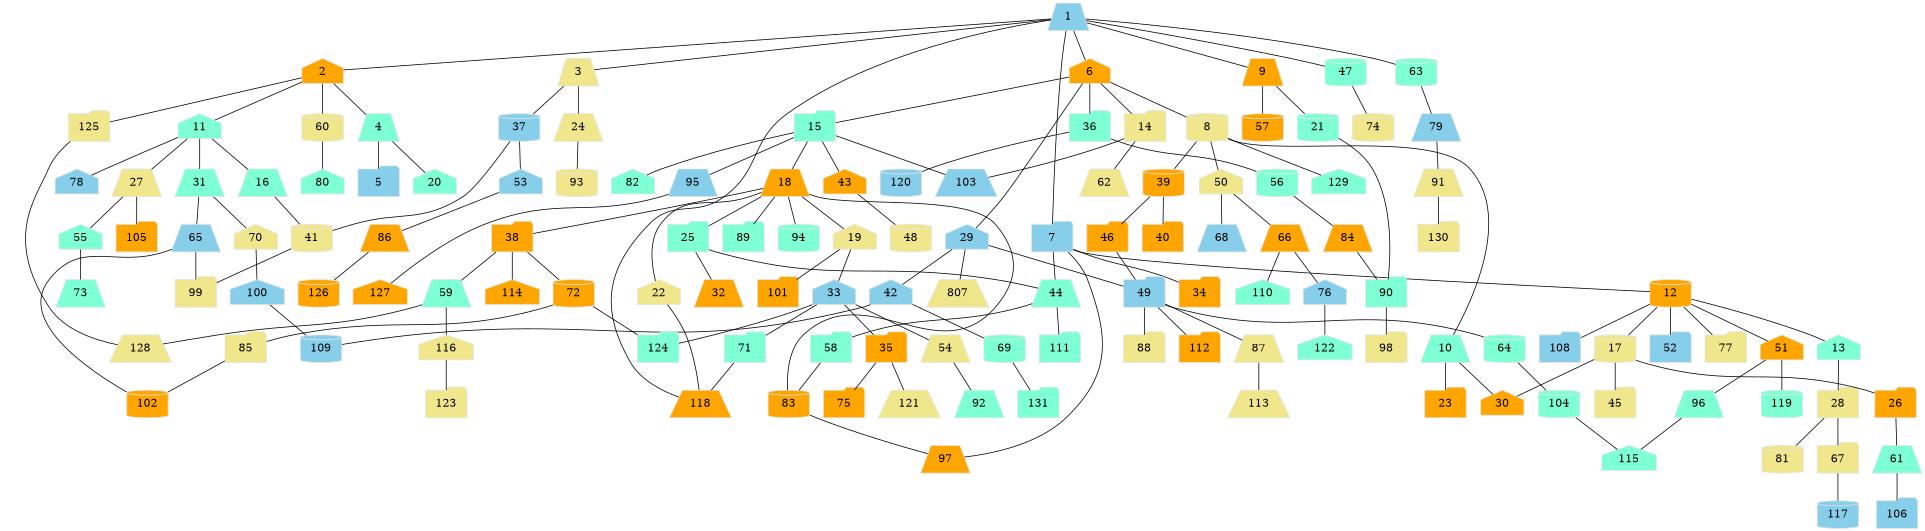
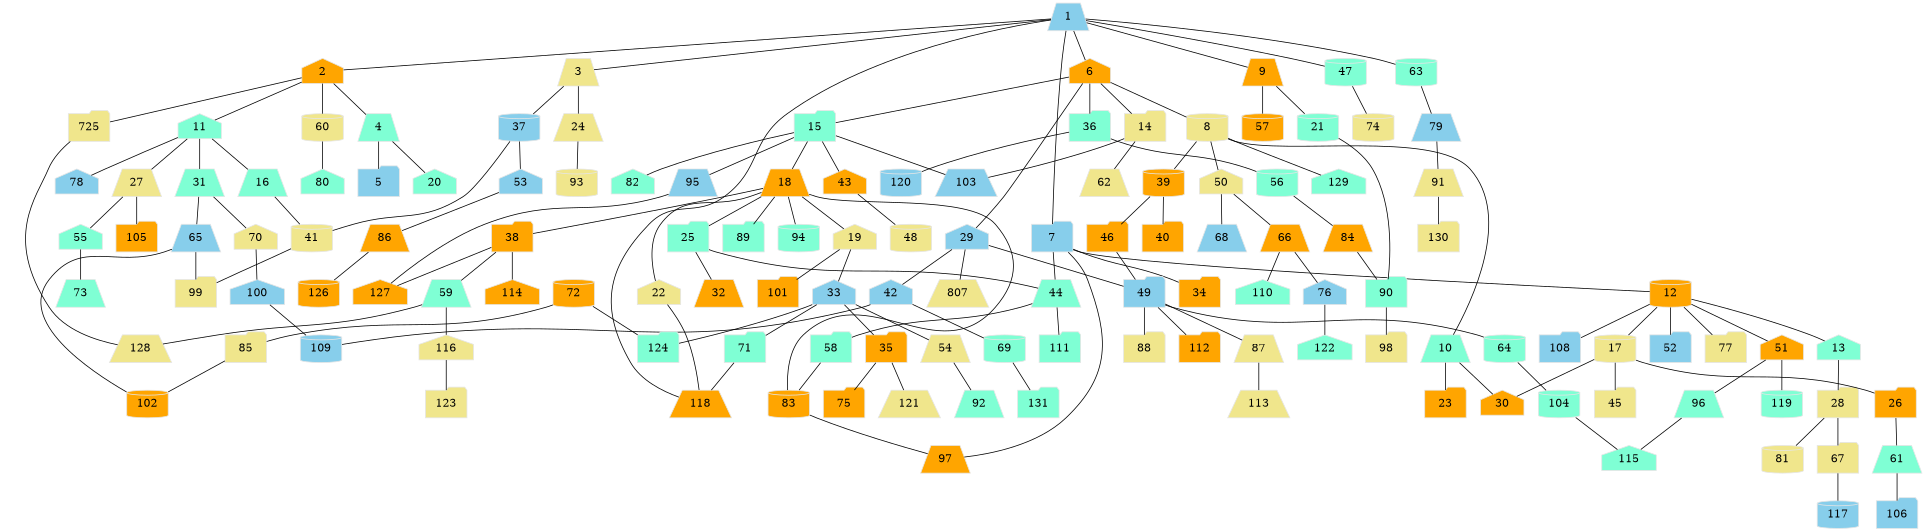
  graph {
    node [color=gray90 fillcolor=aquamarine shape=folder style=filled]
    1 [fillcolor=skyblue shape=trapezium]
    2 [fillcolor=orange shape=house]
    3 [fillcolor=khaki shape=trapezium]
    6 [fillcolor=orange shape=house]
    7 [fillcolor=skyblue]
    9 [fillcolor=orange shape=trapezium]
    47 [shape=cylinder]
    63 [shape=cylinder]
    118 [fillcolor=orange shape=trapezium]
    4 [shape=trapezium]
    11 [shape=house]
    60 [fillcolor=khaki shape=cylinder]
-   125 [fillcolor=khaki]
+   125 [fillcolor=khaki label=725]
    24 [fillcolor=khaki shape=trapezium]
    37 [fillcolor=skyblue shape=cylinder]
    8 [fillcolor=khaki shape=cylinder]
    14 [fillcolor=khaki]
    15
    29 [fillcolor=skyblue shape=house]
    36
    12 [fillcolor=orange shape=cylinder]
    34 [fillcolor=orange]
    44 [shape=trapezium]
    97 [fillcolor=orange shape=trapezium]
    21 [shape=cylinder]
    57 [fillcolor=orange shape=cylinder]
    74 [fillcolor=khaki shape=cylinder]
    79 [fillcolor=skyblue shape=trapezium]
    5 [fillcolor=skyblue]
    20 [shape=house]
    16 [shape=trapezium]
    27 [fillcolor=khaki shape=trapezium]
    31 [shape=trapezium]
    78 [fillcolor=skyblue shape=house]
    80 [shape=house]
    128 [fillcolor=khaki shape=trapezium]
    93 [fillcolor=khaki shape=cylinder]
    41 [fillcolor=khaki shape=cylinder]
    53 [fillcolor=skyblue shape=house]
    10 [shape=trapezium]
    39 [fillcolor=orange shape=cylinder]
    50 [fillcolor=khaki shape=house]
    129 [shape=house]
    62 [fillcolor=khaki shape=trapezium]
    103 [fillcolor=skyblue shape=trapezium]
    18 [fillcolor=orange shape=trapezium]
    43 [fillcolor=orange shape=house]
    82 [shape=house]
    95 [fillcolor=skyblue shape=trapezium]
    42 [fillcolor=skyblue shape=house]
    49 [fillcolor=skyblue]
    n52 [fillcolor=khaki label=807 shape=trapezium]
    56 [shape=cylinder]
    120 [fillcolor=skyblue shape=cylinder]
    13 [shape=house]
    17 [fillcolor=khaki shape=cylinder]
    51 [fillcolor=orange shape=house]
    52 [fillcolor=skyblue]
    77 [fillcolor=khaki]
    108 [fillcolor=skyblue]
    58
    111
    23 [fillcolor=orange]
    30 [fillcolor=orange shape=house]
    40 [fillcolor=orange]
    46 [fillcolor=orange]
    66 [fillcolor=orange shape=trapezium]
    68 [fillcolor=skyblue shape=trapezium]
    90
    55 [shape=house]
    105 [fillcolor=orange]
    65 [fillcolor=skyblue shape=trapezium]
    70 [fillcolor=khaki shape=house]
    28 [fillcolor=khaki]
    26 [fillcolor=orange]
    45 [fillcolor=khaki]
    96 [shape=trapezium]
    119 [shape=cylinder]
    67 [fillcolor=khaki]
    81 [fillcolor=khaki shape=cylinder]
    19 [fillcolor=khaki shape=house]
    22 [fillcolor=khaki shape=house]
    25
    38 [fillcolor=orange]
    83 [fillcolor=orange shape=cylinder]
    89
    94 [shape=cylinder]
    48 [fillcolor=khaki shape=cylinder]
    127 [fillcolor=orange shape=house]
    99 [fillcolor=khaki]
    61 [shape=trapezium]
    33 [fillcolor=skyblue shape=house]
    101 [fillcolor=orange]
    32 [fillcolor=orange shape=trapezium]
    59 [shape=trapezium]
    72 [fillcolor=orange shape=cylinder]
    114 [fillcolor=orange shape=house]
    35 [fillcolor=orange]
    54 [fillcolor=khaki shape=trapezium]
    71
    124
    98 [fillcolor=khaki]
    106 [fillcolor=skyblue]
    73 [shape=trapezium]
    117 [fillcolor=skyblue shape=cylinder]
    69 [shape=cylinder]
    109 [fillcolor=skyblue shape=cylinder]
    64 [shape=cylinder]
    87 [fillcolor=khaki shape=trapezium]
    88 [fillcolor=khaki]
    112 [fillcolor=orange]
    102 [fillcolor=orange shape=cylinder]
    100 [fillcolor=skyblue shape=house]
    75 [fillcolor=orange]
    121 [fillcolor=khaki shape=trapezium]
    92 [shape=trapezium]
    84 [fillcolor=orange shape=trapezium]
    86 [fillcolor=orange shape=trapezium]
    116 [fillcolor=khaki shape=house]
    85 [fillcolor=khaki]
    131
    104 [shape=cylinder]
    113 [fillcolor=khaki shape=trapezium]
    76 [fillcolor=skyblue shape=house]
    110 [shape=house]
    115 [shape=house]
    126 [fillcolor=orange shape=cylinder]
    123 [fillcolor=khaki]
    91 [fillcolor=khaki shape=trapezium]
    122 [shape=house]
    130 [fillcolor=khaki]
    1 -- 2
    1 -- 3
    1 -- 6
    1 -- 7
    1 -- 9
    1 -- 47
    1 -- 63
    1 -- 118
    2 -- 4
    2 -- 11
    2 -- 60
    2 -- 125
    3 -- 24
    3 -- 37
    6 -- 8
    6 -- 14
    6 -- 15
    6 -- 29
    6 -- 36
    7 -- 12
    7 -- 34
    7 -- 44
    7 -- 97
    9 -- 21
    9 -- 57
    47 -- 74
    63 -- 79
    4 -- 5
    4 -- 20
    11 -- 16
    11 -- 27
    11 -- 31
    11 -- 78
    60 -- 80
    125 -- 128
    24 -- 93
    37 -- 41
    37 -- 53
    8 -- 10
    8 -- 39
    8 -- 50
    8 -- 129
    14 -- 62
    14 -- 103
    15 -- 103
    15 -- 18
    15 -- 43
    15 -- 82
    15 -- 95
    29 -- 42
    29 -- 49
    29 -- n52
    36 -- 56
    36 -- 120
    12 -- 13
    12 -- 17
    12 -- 51
    12 -- 52
    12 -- 77
    12 -- 108
    44 -- 58
    44 -- 111
    21 -- 90
    79 -- 91
    16 -- 41
    27 -- 55
    27 -- 105
    31 -- 65
    31 -- 70
    41 -- 99
    53 -- 86
    10 -- 23
    10 -- 30
    39 -- 40
    39 -- 46
    50 -- 66
    50 -- 68
    18 -- 19
    18 -- 22
    18 -- 25
    18 -- 38
    18 -- 83
    18 -- 89
    18 -- 94
    43 -- 48
    95 -- 127
    42 -- 69
    42 -- 109
    49 -- 64
    49 -- 87
    49 -- 88
    49 -- 112
    56 -- 84
    13 -- 28
    17 -- 30
    17 -- 26
    17 -- 45
    51 -- 96
    51 -- 119
    58 -- 83
    46 -- 49
    66 -- 76
    66 -- 110
    90 -- 98
    55 -- 73
    65 -- 99
    65 -- 102
    70 -- 100
    28 -- 67
    28 -- 81
    26 -- 61
    96 -- 115
    67 -- 117
    19 -- 33
    19 -- 101
    22 -- 118
    25 -- 44
    25 -- 32
    38 -- 59
-   38 -- 72
+   38 -- 127
    38 -- 114
    83 -- 97
    61 -- 106
    33 -- 35
    33 -- 54
    33 -- 71
    33 -- 124
    59 -- 128
    59 -- 116
    72 -- 124
    72 -- 85
    35 -- 75
    35 -- 121
    54 -- 92
    71 -- 118
    69 -- 131
    64 -- 104
    87 -- 113
    100 -- 109
    84 -- 90
    86 -- 126
    116 -- 123
    85 -- 102
    104 -- 115
    76 -- 122
    91 -- 130
  }
